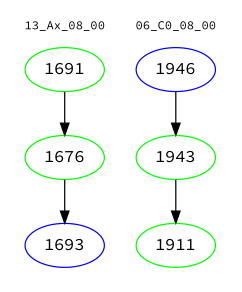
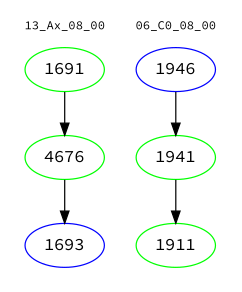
  digraph {
    fontname="Source Code Pro"
    node [color=green fontname="Source Code Pro"]
    edge [color=black fontname="Source Code Pro"]
-   n1 [label=1676]
+   n1 [label=4676]
    n2 [label=1691]
    n3 [color=blue label=1693]
-   n4 [label=1943]
+   n4 [label=1941]
    n5 [label=1911]
    n6 [color=blue label=1946]
    subgraph cluster_1 {
      color=white
      fontsize=10
      label="13_Ax_08_00"
      n1
      n2
      n3
    }
    subgraph cluster_2 {
      color=white
      fontsize=10
      label="06_C0_08_00"
      n4
      n5
      n6
    }
    n1 -> n3
    n2 -> n1
    n4 -> n5
    n6 -> n4
  }
